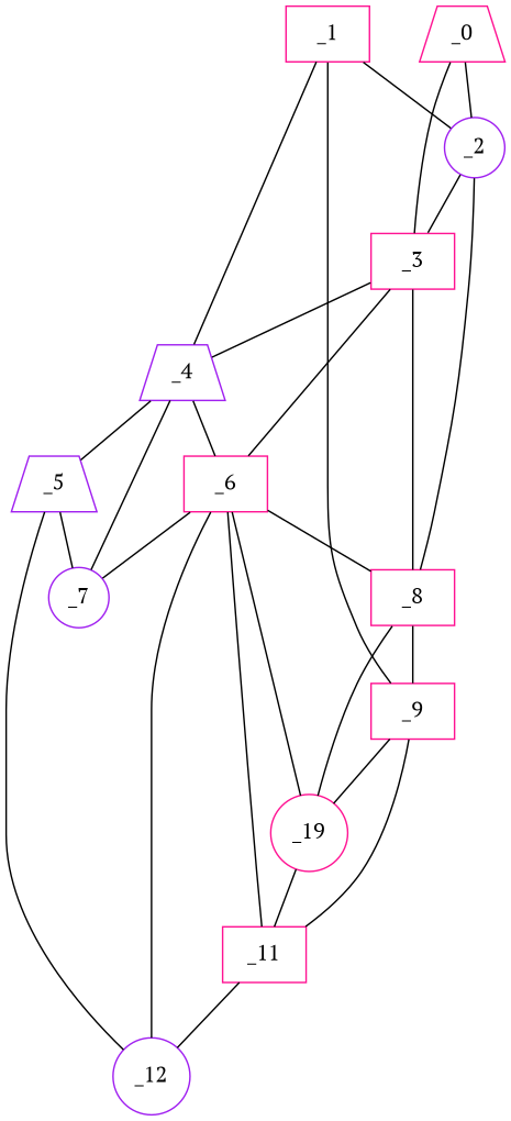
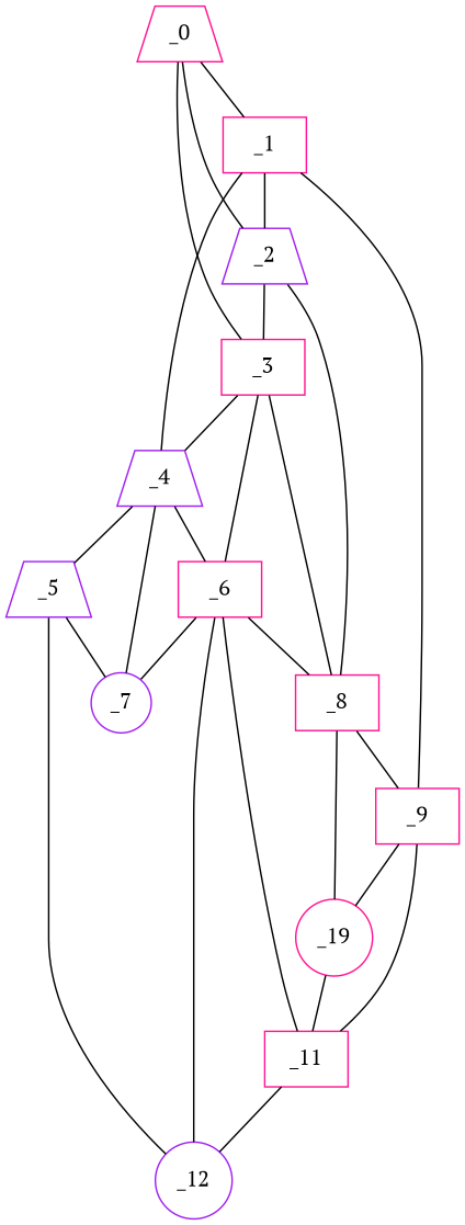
  graph {
    fontname="PT Serif"
    node [color=deeppink fontname="PT Serif" shape=box x=70 y=6]
    edge [fontname="PT Serif" valence=2]
    _0 [shape=trapezium x=31]
    _1 [x=67]
-   _2 [color=purple shape=circle y=31]
+   _2 [color=purple shape=trapezium y=31]
    _3 [y=75]
    _4 [color=purple shape=trapezium y=88]
    _9 [x=106 y=35]
    _8 [x=93 y=45]
    _6 [x=92 y=78]
    _5 [color=purple shape=trapezium x=91 y=123]
    _7 [color=purple shape=circle x=92 y=94]
    n11 [label=_19 shape=circle x=108 y=67]
    _11 [x=111 y=71]
    _12 [color=purple shape=circle x=112 y=99]
+   _0 -- _1 [valence=1]
    _0 -- _2
    _0 -- _3
    _1 -- _2
    _1 -- _4 [valence=1]
    _1 -- _9 [valence=1]
    _2 -- _3
    _2 -- _8
    _3 -- _4
    _3 -- _8 [valence=1]
    _3 -- _6
    _4 -- _6 [valence=1]
    _4 -- _5 [valence=1]
    _4 -- _7
    _9 -- n11
    _9 -- _11 [valence=1]
    _8 -- _9
    _8 -- n11
    _6 -- _8
    _6 -- _7
-   _6 -- n11
    _6 -- _11
    _6 -- _12
    _5 -- _7 [valence=1]
    _5 -- _12 [valence=1]
    n11 -- _11
    _11 -- _12 [valence=1]
  }
